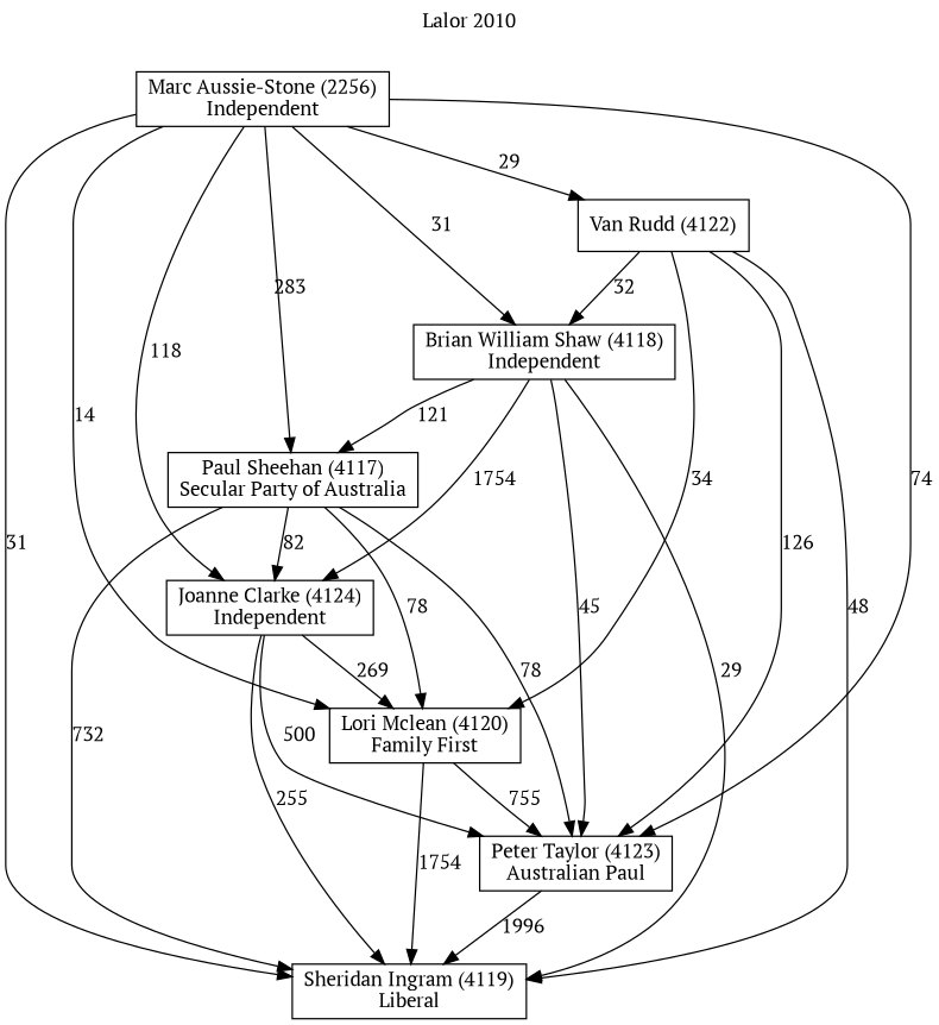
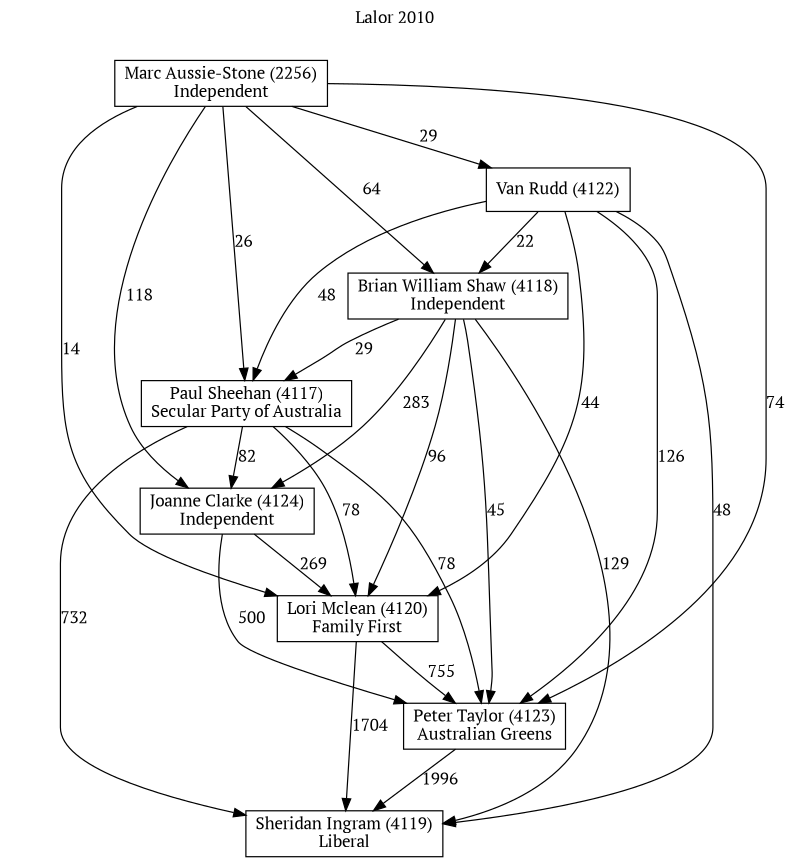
  digraph {
    fontname="PT Serif"
    label="Lalor 2010"
    labelloc=t
    mclimit=10
    node [fontname="PT Serif" shape=box]
    edge [fontname="PT Serif"]
    n1 [label="Sheridan Ingram (4119)\nLiberal"]
-   n2 [label="Peter Taylor (4123)\nAustralian Paul"]
+   n2 [label="Peter Taylor (4123)\nAustralian Greens"]
    n3 [label="Lori Mclean (4120)\nFamily First"]
    n4 [label="Joanne Clarke (4124)\nIndependent"]
    n5 [label="Paul Sheehan (4117)\nSecular Party of Australia"]
    n6 [label="Brian William Shaw (4118)\nIndependent"]
    n7 [label="Van Rudd (4122)\n"]
    n8 [label="Marc Aussie-Stone (2256)\nIndependent"]
    n2 -> n1 [label=1996]
-   n3 -> n1 [label=1754]
+   n3 -> n1 [label=1704]
    n3 -> n2 [label=755]
-   n4 -> n1 [label=255]
    n4 -> n2 [label=500]
    n4 -> n3 [label=269]
    n5 -> n1 [label=732]
    n5 -> n2 [label=78]
    n5 -> n3 [label=78]
    n5 -> n4 [label=82]
-   n6 -> n1 [label=29]
+   n6 -> n1 [label=129]
    n6 -> n2 [label=45]
-   n6 -> n4 [label=1754]
-   n6 -> n5 [label=121]
+   n6 -> n3 [label=96]
+   n6 -> n4 [label=283]
+   n6 -> n5 [label=29]
    n7 -> n1 [label=48]
    n7 -> n2 [label=126]
-   n7 -> n3 [label=34]
-   n7 -> n6 [label=32]
-   n8 -> n1 [label=31]
+   n7 -> n3 [label=44]
+   n7 -> n5 [label=48]
+   n7 -> n6 [label=22]
    n8 -> n2 [label=74]
    n8 -> n3 [label=14]
    n8 -> n4 [label=118]
-   n8 -> n5 [label=283]
-   n8 -> n6 [label=31]
+   n8 -> n5 [label=26]
+   n8 -> n6 [label=64]
    n8 -> n7 [label=29]
  }
